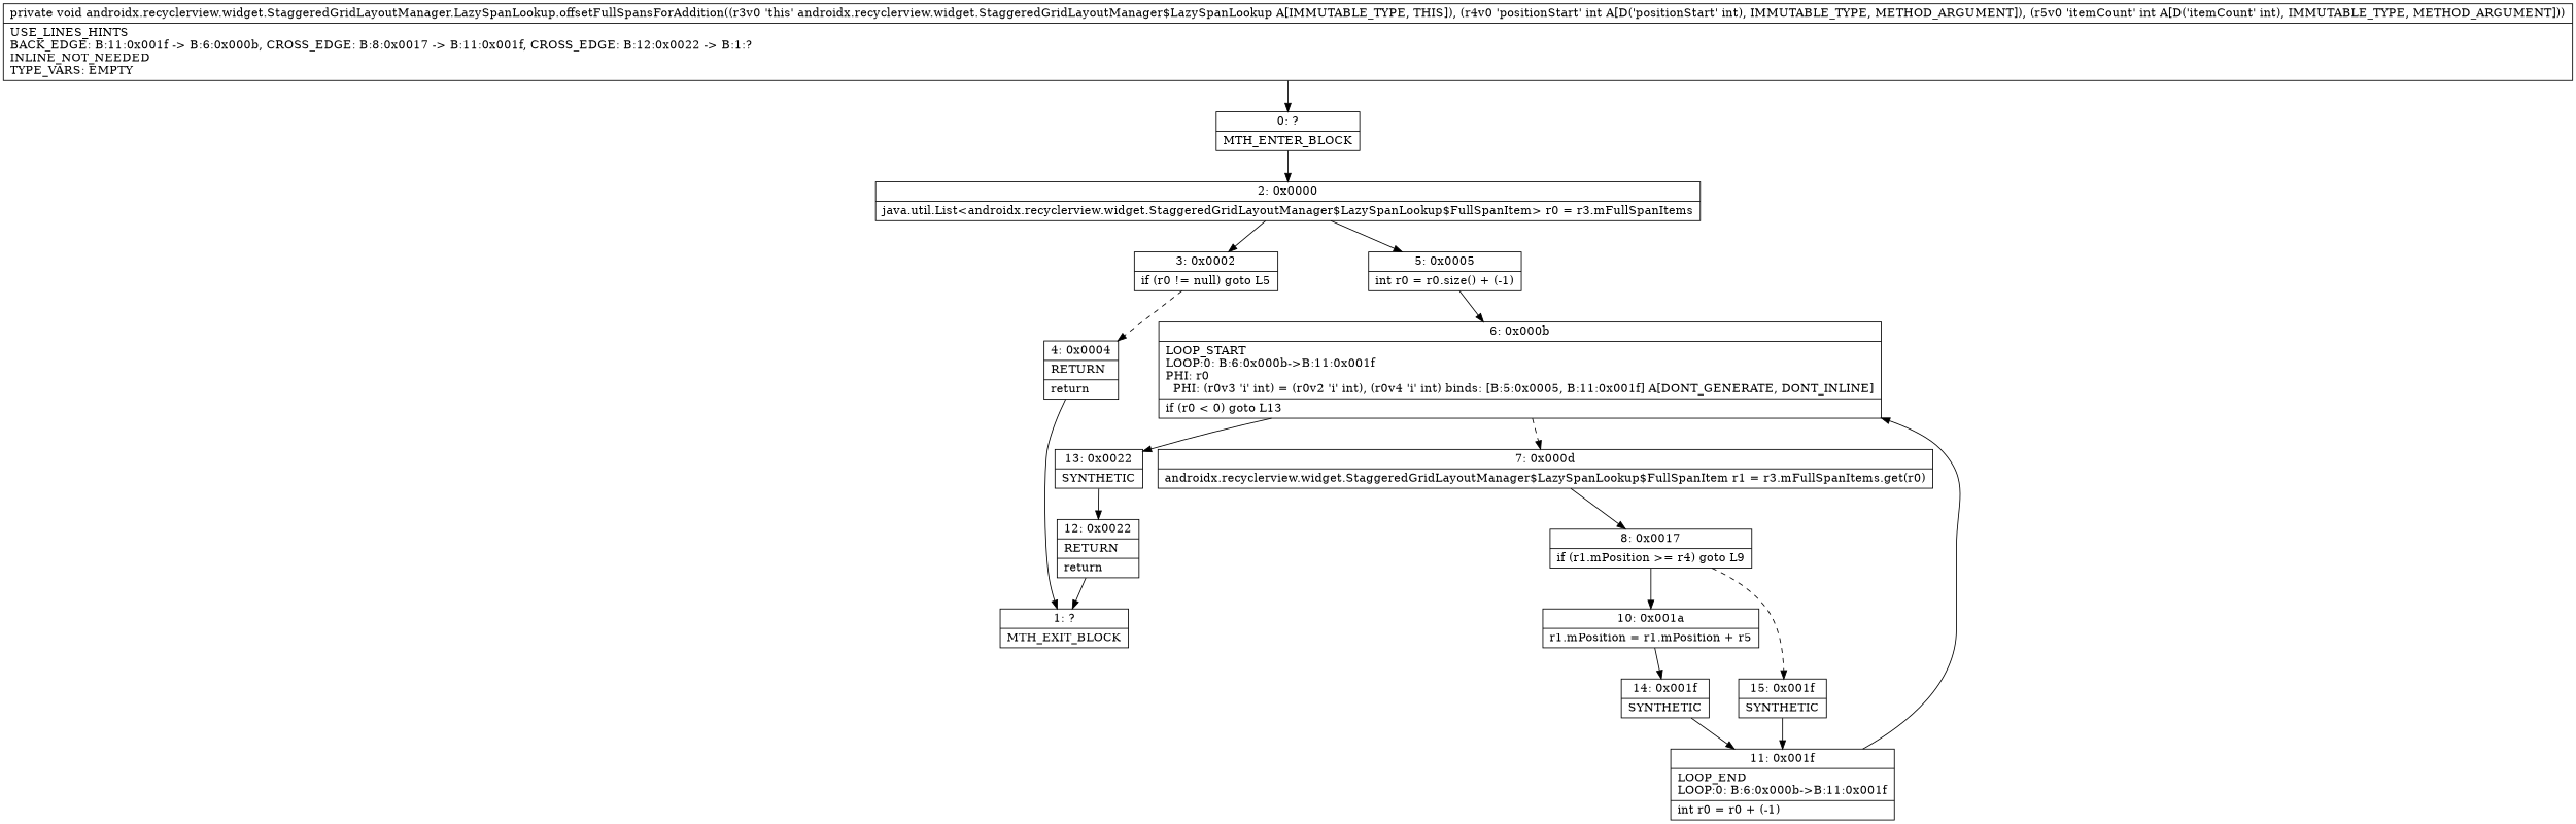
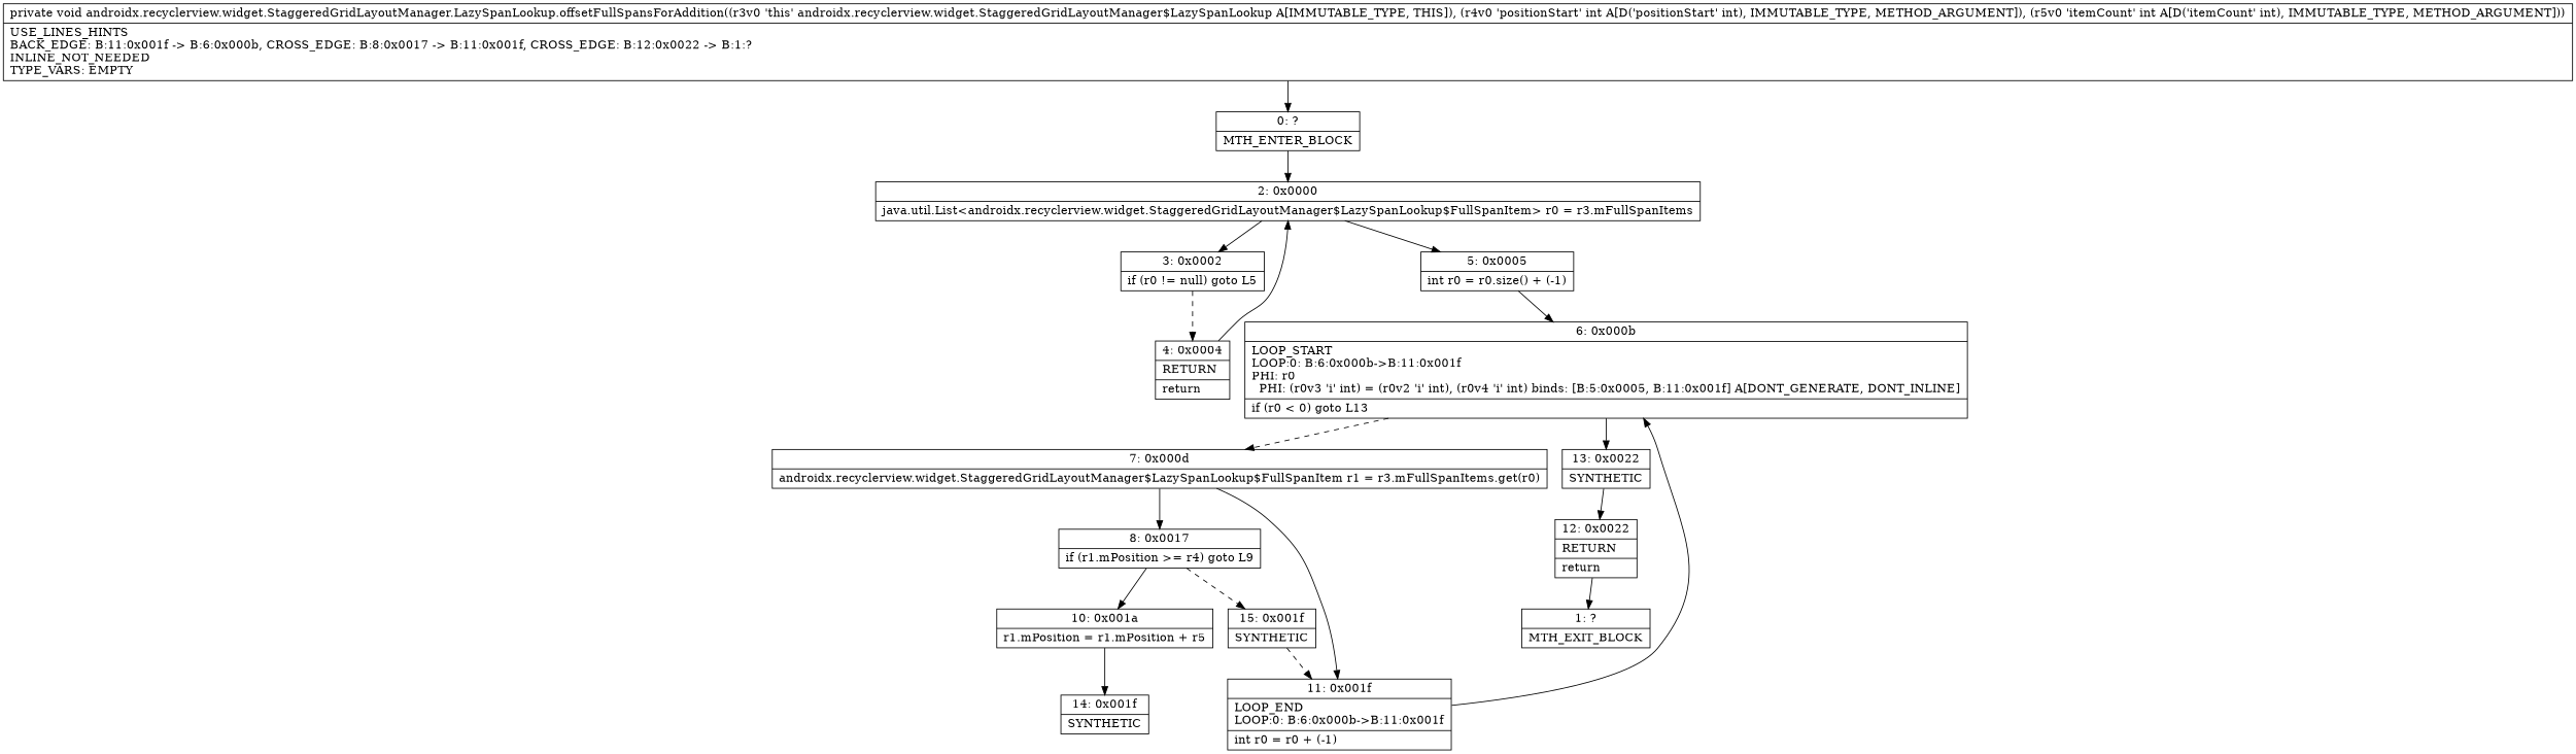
  digraph {
    node [shape=record]
    n1 [label="{0\:\ ?|MTH_ENTER_BLOCK\l}"]
    n2 [label="{2\:\ 0x0000|java.util.List\<androidx.recyclerview.widget.StaggeredGridLayoutManager$LazySpanLookup$FullSpanItem\> r0 = r3.mFullSpanItems\l}"]
    n3 [label="{3\:\ 0x0002|if (r0 != null) goto L5\l}"]
    n4 [label="{5\:\ 0x0005|int r0 = r0.size() + (\-1)\l}"]
    n5 [label="{4\:\ 0x0004|RETURN\l|return\l}"]
    n6 [label="{1\:\ ?|MTH_EXIT_BLOCK\l}"]
    n7 [label="{6\:\ 0x000b|LOOP_START\lLOOP:0: B:6:0x000b\-\>B:11:0x001f\lPHI: r0 \l  PHI: (r0v3 'i' int) = (r0v2 'i' int), (r0v4 'i' int) binds: [B:5:0x0005, B:11:0x001f] A[DONT_GENERATE, DONT_INLINE]\l|if (r0 \< 0) goto L13\l}"]
    n8 [label="{7\:\ 0x000d|androidx.recyclerview.widget.StaggeredGridLayoutManager$LazySpanLookup$FullSpanItem r1 = r3.mFullSpanItems.get(r0)\l}"]
    n9 [label="{13\:\ 0x0022|SYNTHETIC\l}"]
    n10 [label="{8\:\ 0x0017|if (r1.mPosition \>= r4) goto L9\l}"]
    n11 [label="{12\:\ 0x0022|RETURN\l|return\l}"]
    n12 [label="{10\:\ 0x001a|r1.mPosition = r1.mPosition + r5\l}"]
    n13 [label="{15\:\ 0x001f|SYNTHETIC\l}"]
    n14 [label="{14\:\ 0x001f|SYNTHETIC\l}"]
    n15 [label="{11\:\ 0x001f|LOOP_END\lLOOP:0: B:6:0x000b\-\>B:11:0x001f\l|int r0 = r0 + (\-1)\l}"]
    n16 [label="{private void androidx.recyclerview.widget.StaggeredGridLayoutManager.LazySpanLookup.offsetFullSpansForAddition((r3v0 'this' androidx.recyclerview.widget.StaggeredGridLayoutManager$LazySpanLookup A[IMMUTABLE_TYPE, THIS]), (r4v0 'positionStart' int A[D('positionStart' int), IMMUTABLE_TYPE, METHOD_ARGUMENT]), (r5v0 'itemCount' int A[D('itemCount' int), IMMUTABLE_TYPE, METHOD_ARGUMENT]))  | USE_LINES_HINTS\lBACK_EDGE: B:11:0x001f \-\> B:6:0x000b, CROSS_EDGE: B:8:0x0017 \-\> B:11:0x001f, CROSS_EDGE: B:12:0x0022 \-\> B:1:?\lINLINE_NOT_NEEDED\lTYPE_VARS: EMPTY\l}"]
    n1 -> n2
    n2 -> n3
    n2 -> n4
    n3 -> n5 [style=dashed]
    n4 -> n7
-   n5 -> n6
+   n5 -> n2
    n7 -> n8 [style=dashed]
    n7 -> n9
    n8 -> n10
    n9 -> n11
    n10 -> n12
    n10 -> n13 [style=dashed]
    n11 -> n6
    n12 -> n14
-   n13 -> n15
-   n14 -> n15
+   n13 -> n15 [style=dashed]
+   n8 -> n15
    n15 -> n7
    n16 -> n1
  }
